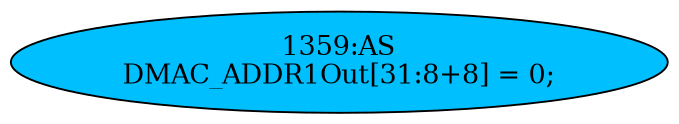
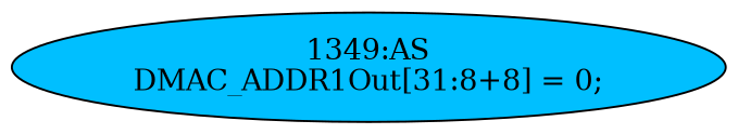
  strict digraph {
-   n1 [ast="<pyverilog.vparser.ast.Assign object at 0x7fbdee0ee650>" def_var="['DMAC_ADDR1Out']" fillcolor=deepskyblue label="1359:AS\nDMAC_ADDR1Out[31:8+8] = 0;" statements="[]" style=filled typ=Assign use_var="[]"]
+   n1 [ast="<pyverilog.vparser.ast.Assign object at 0x7fbdee0ee650>" def_var="['DMAC_ADDR1Out']" fillcolor=deepskyblue label="1349:AS\nDMAC_ADDR1Out[31:8+8] = 0;" statements="[]" style=filled typ=Assign use_var="[]"]
  }
